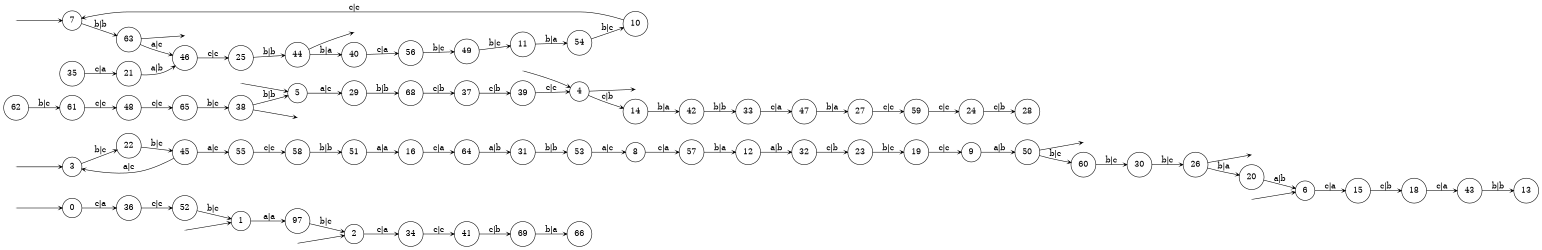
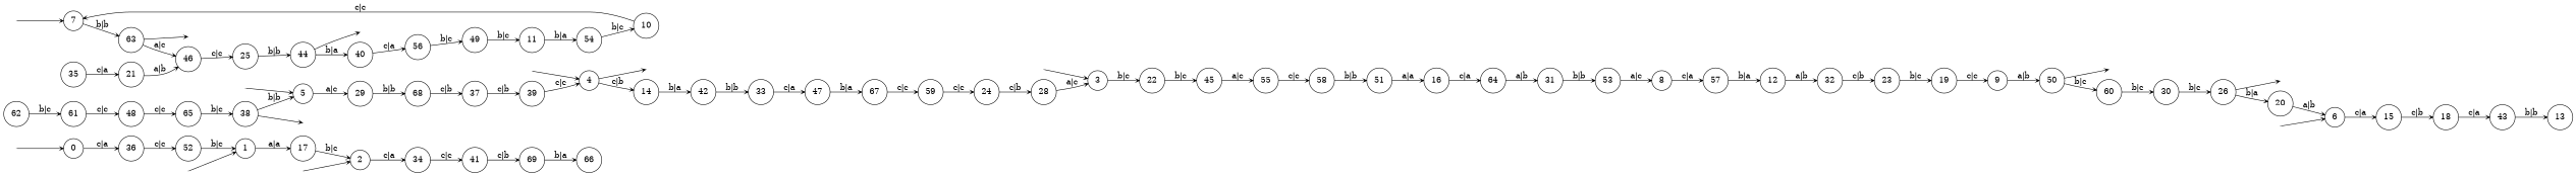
  digraph {
    rankdir=LR
    vcsn_context="lat<letterset<char_letters(abc)>, letterset<char_letters(abc)>>, b"
    node [shape=circle style=rounded]
    edge [arrowhead=vee arrowsize=.6]
    I0 [shape=point width=0 style=""]
    I1 [shape=point width=0 style=""]
    I2 [shape=point width=0 style=""]
    I3 [shape=point width=0 style=""]
    I4 [shape=point width=0 style=""]
    I5 [shape=point width=0 style=""]
    I6 [shape=point width=0 style=""]
    I7 [shape=point width=0 style=""]
    F4 [shape=point width=0 style=""]
    F26 [shape=point width=0 style=""]
    F38 [shape=point width=0 style=""]
    F44 [shape=point width=0 style=""]
    F50 [shape=point width=0 style=""]
    F63 [shape=point width=0 style=""]
    0 [width=0.5]
    1 [width=0.5]
    2 [width=0.5]
    3 [width=0.5]
    4 [width=0.5]
    5 [width=0.5]
    6 [width=0.5]
    7 [width=0.5]
    8 [width=0.5]
    9 [width=0.5]
    10 [width=0.5]
    11 [width=0.5]
    12 [width=0.5]
    13 [width=0.5]
    14 [width=0.5]
    15 [width=0.5]
    16 [width=0.5]
-   17 [width=0.5 label=97]
+   17 [width=0.5]
    18 [width=0.5]
    19 [width=0.5]
    20 [width=0.5]
    21 [width=0.5]
    22 [width=0.5]
    23 [width=0.5]
    24 [width=0.5]
    25 [width=0.5]
    26 [width=0.5]
-   27 [width=0.5]
+   27 [width=0.5 label=67]
    28 [width=0.5]
    29 [width=0.5]
    30 [width=0.5]
    31 [width=0.5]
    32 [width=0.5]
    33 [width=0.5]
    34 [width=0.5]
    35 [width=0.5]
    36 [width=0.5]
    37 [width=0.5]
    38 [width=0.5]
    39 [width=0.5]
    40 [width=0.5]
    41 [width=0.5]
    42 [width=0.5]
    43 [width=0.5]
    44 [width=0.5]
    45 [width=0.5]
    46 [width=0.5]
    47 [width=0.5]
    48 [width=0.5]
    49 [width=0.5]
    50 [width=0.5]
    51 [width=0.5]
    52 [width=0.5]
    53 [width=0.5]
    54 [width=0.5]
    55 [width=0.5]
    56 [width=0.5]
    57 [width=0.5]
    58 [width=0.5]
    59 [width=0.5]
    60 [width=0.5]
    61 [width=0.5]
    62 [width=0.5]
    63 [width=0.5]
    64 [width=0.5]
    65 [width=0.5]
    66 [width=0.5]
    68 [width=0.5]
    69 [width=0.5]
    subgraph sub_1 {
      I0
      I1
      I2
      I3
      I4
      I5
      I6
      I7
      F4
      F26
      F38
      F44
      F50
      F63
    }
    subgraph sub_2 {
      0
      1
      2
      3
      4
      5
      6
      7
      8
      9
      10
      11
      12
      13
      14
      15
      16
      17
      18
      19
      20
      21
      22
      23
      24
      25
      26
      27
      28
      29
      30
      31
      32
      33
      34
      35
      36
      37
      38
      39
      40
      41
      42
      43
      44
      45
      46
      47
      48
      49
      50
      51
      52
      53
      54
      55
      56
      57
      58
      59
      60
      61
      62
      63
      64
      65
      66
      68
      69
    }
    I0 -> 0
    I1 -> 1
    I2 -> 2
    I3 -> 3
    I4 -> 4
    I5 -> 5
    I6 -> 6
    I7 -> 7
    0 -> 36 [label="c|a"]
    1 -> 17 [label="a|a"]
    2 -> 34 [label="c|a"]
    3 -> 22 [label="b|c"]
    4 -> F4
    4 -> 14 [label="c|b"]
    5 -> 29 [label="a|c"]
    6 -> 15 [label="c|a"]
    7 -> 63 [label="b|b"]
    8 -> 57 [label="c|a"]
    9 -> 50 [label="a|b"]
    10 -> 7 [label="c|c"]
    11 -> 54 [label="b|a"]
    12 -> 32 [label="a|b"]
    14 -> 42 [label="b|a"]
    15 -> 18 [label="c|b"]
    16 -> 64 [label="c|a"]
    17 -> 2 [label="b|c"]
    18 -> 43 [label="c|a"]
    19 -> 9 [label="c|c"]
    20 -> 6 [label="a|b"]
    21 -> 46 [label="a|b"]
    22 -> 45 [label="b|c"]
    23 -> 19 [label="b|c"]
    24 -> 28 [label="c|b"]
    25 -> 44 [label="b|b"]
    26 -> F26
    26 -> 20 [label="b|a"]
    27 -> 59 [label="c|c"]
-   45 -> 3 [label="a|c"]
+   28 -> 3 [label="a|c"]
    29 -> 68 [label="b|b"]
    30 -> 26 [label="b|c"]
    31 -> 53 [label="b|b"]
    32 -> 23 [label="c|b"]
    33 -> 47 [label="c|a"]
    34 -> 41 [label="c|c"]
    35 -> 21 [label="c|a"]
    36 -> 52 [label="c|c"]
    37 -> 39 [label="c|b"]
    38 -> F38
    38 -> 5 [label="b|b"]
    39 -> 4 [label="c|c"]
    40 -> 56 [label="c|a"]
    41 -> 69 [label="c|b"]
    42 -> 33 [label="b|b"]
    43 -> 13 [label="b|b"]
    44 -> F44
    44 -> 40 [label="b|a"]
    45 -> 55 [label="a|c"]
    46 -> 25 [label="c|c"]
    47 -> 27 [label="b|a"]
    48 -> 65 [label="c|c"]
    49 -> 11 [label="b|c"]
    50 -> F50
    50 -> 60 [label="b|c"]
    51 -> 16 [label="a|a"]
    52 -> 1 [label="b|c"]
    53 -> 8 [label="a|c"]
    54 -> 10 [label="b|c"]
    55 -> 58 [label="c|c"]
    56 -> 49 [label="b|c"]
    57 -> 12 [label="b|a"]
    58 -> 51 [label="b|b"]
    59 -> 24 [label="c|c"]
    60 -> 30 [label="b|c"]
    61 -> 48 [label="c|c"]
    62 -> 61 [label="b|c"]
    63 -> F63
    63 -> 46 [label="a|c"]
    64 -> 31 [label="a|b"]
    65 -> 38 [label="b|c"]
    68 -> 37 [label="c|b"]
    69 -> 66 [label="b|a"]
  }
